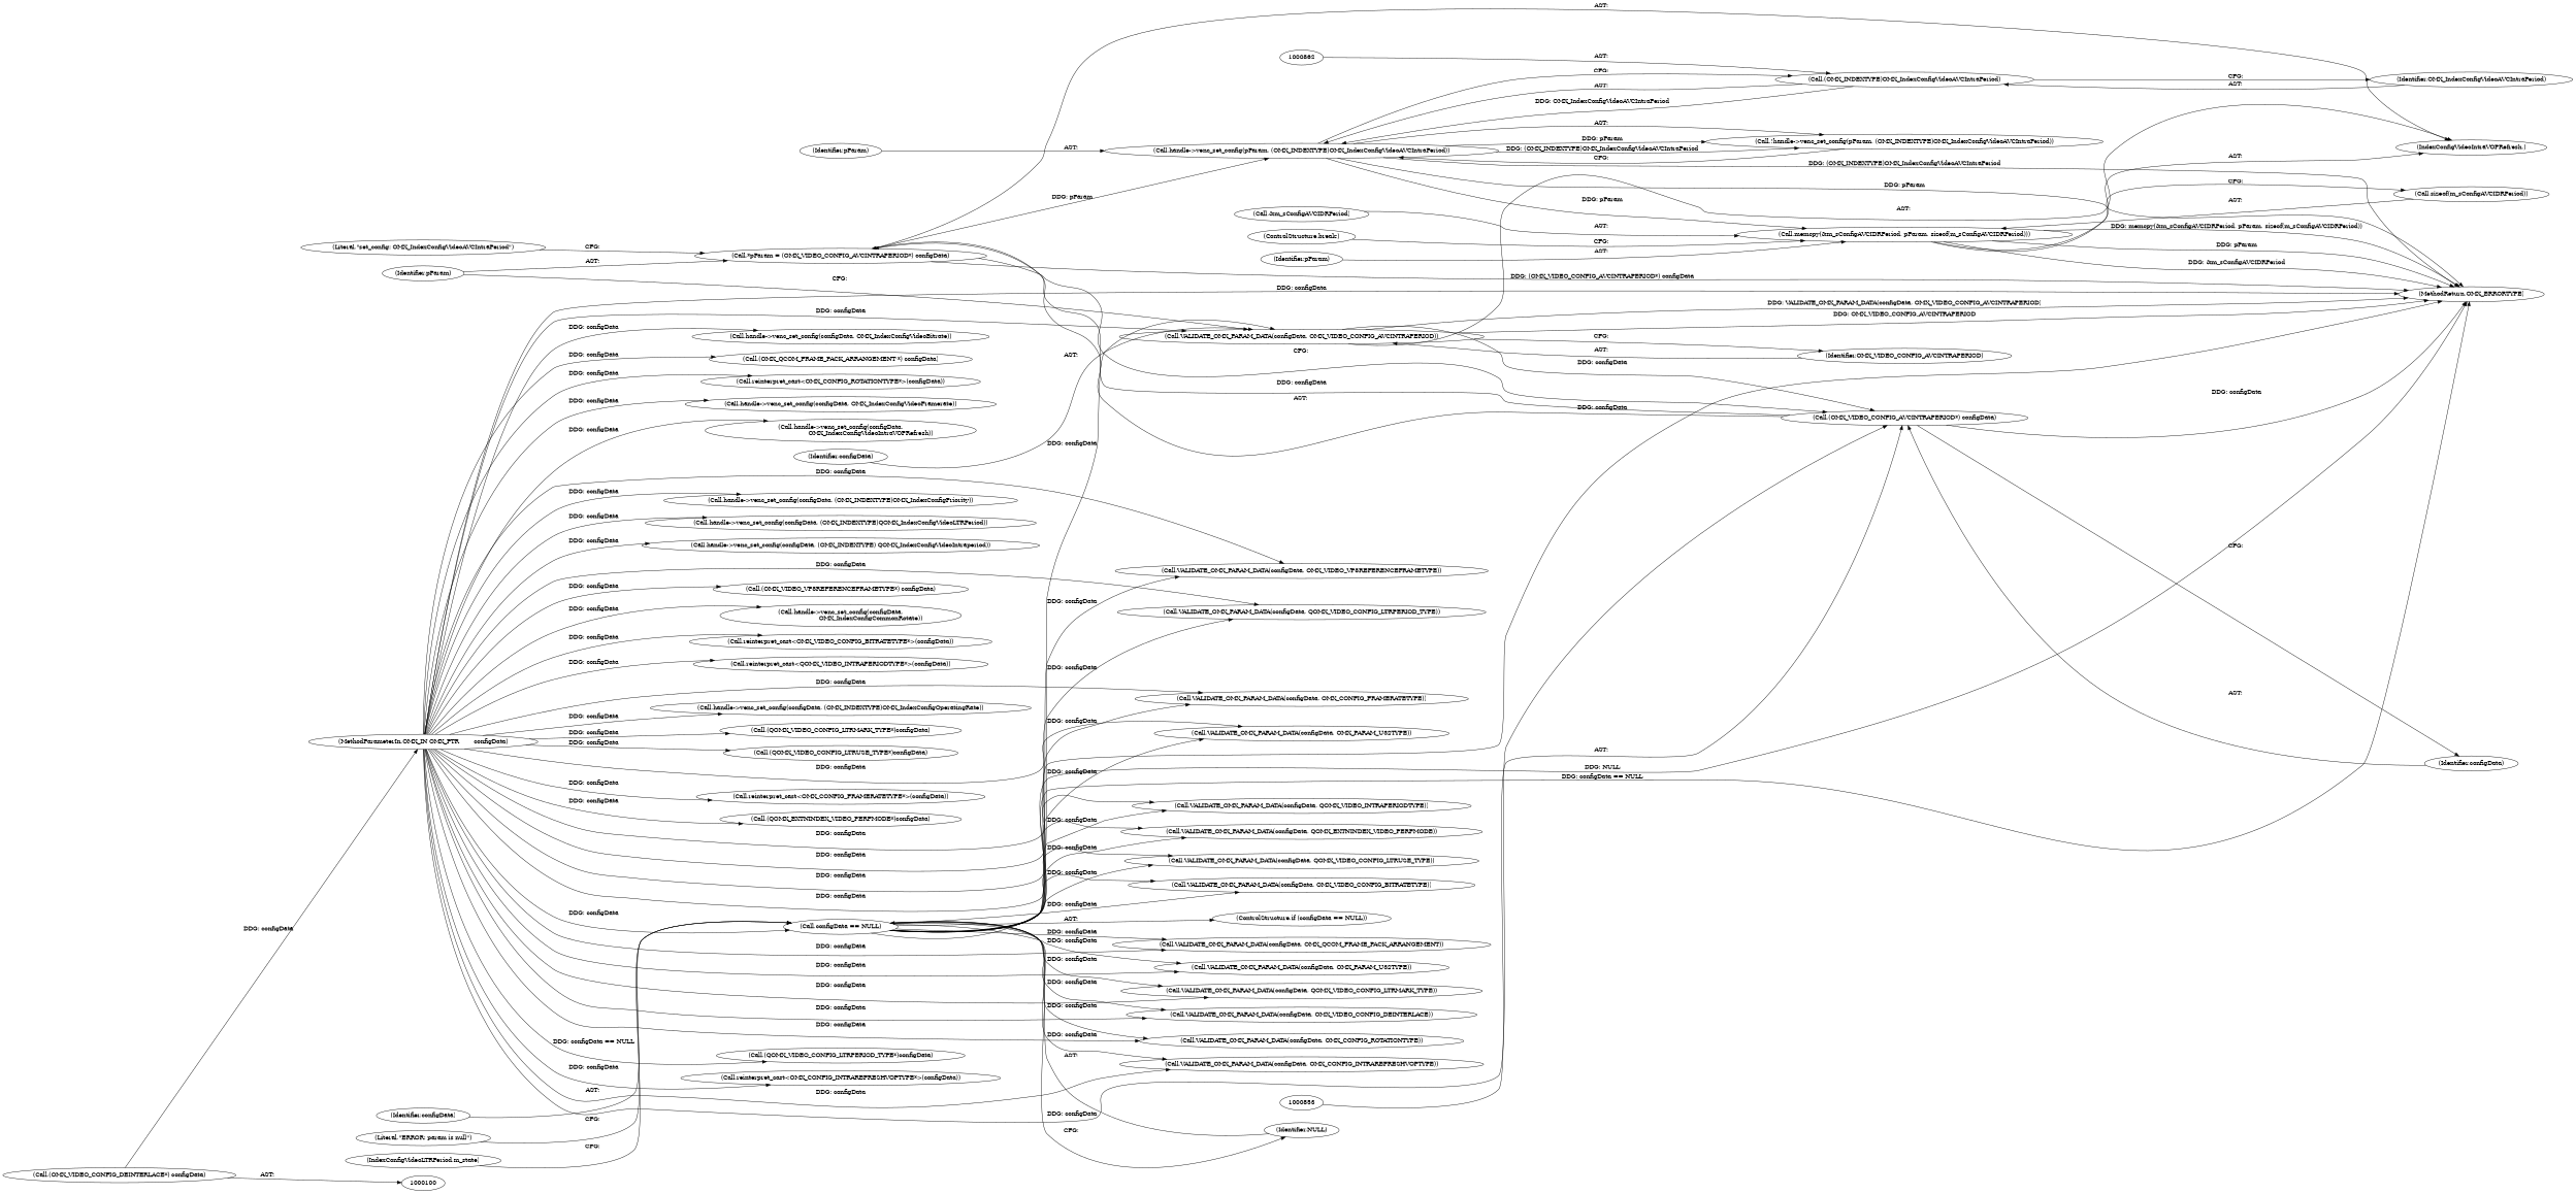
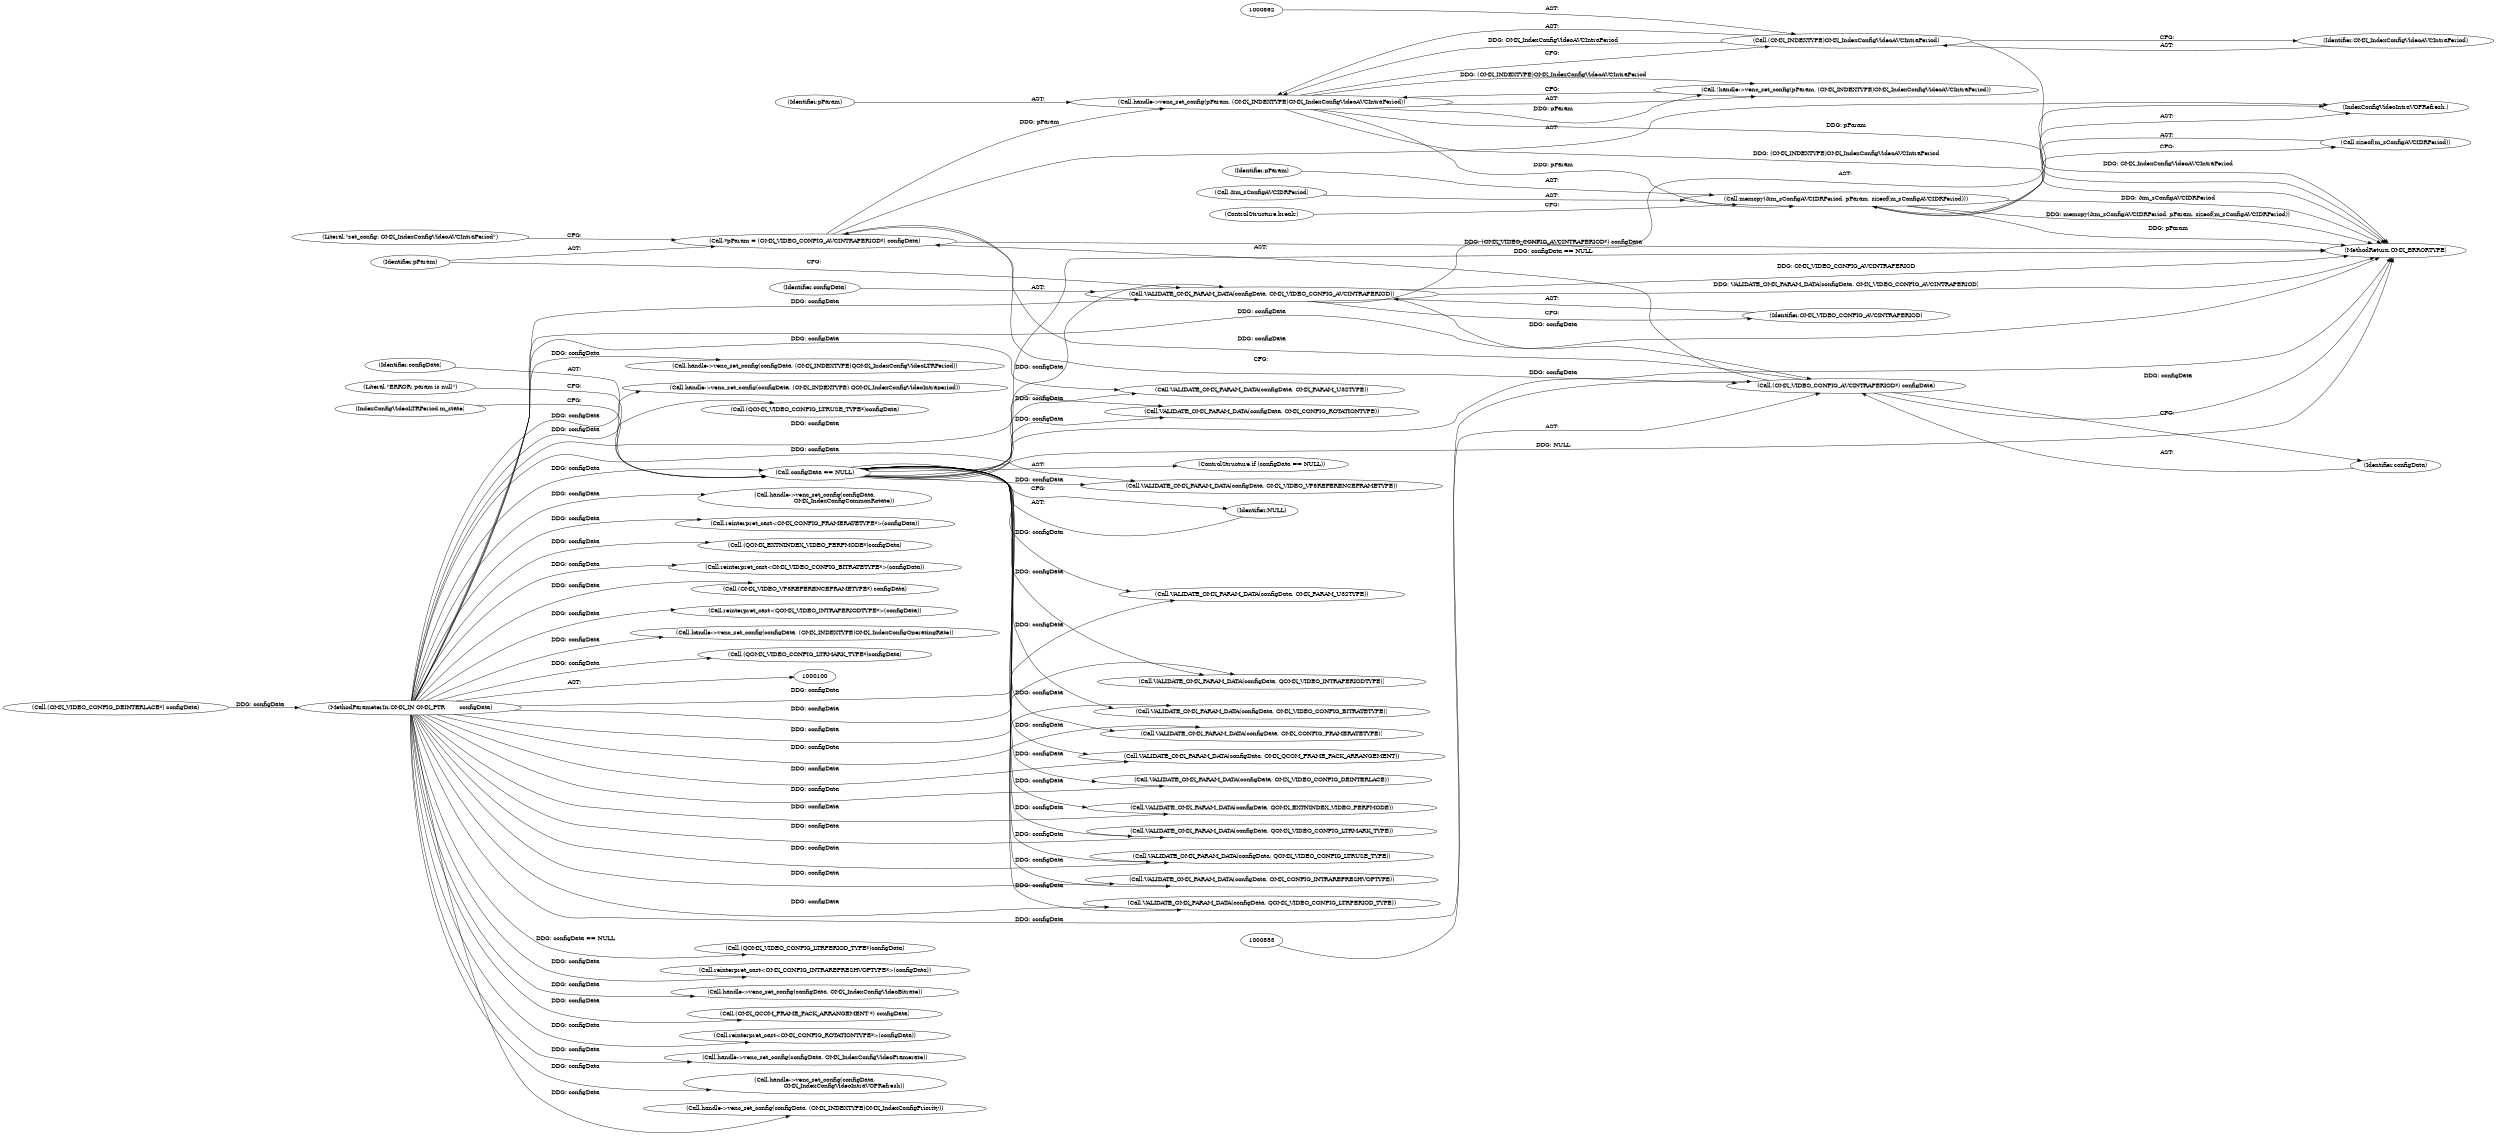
  digraph {
    rankdir=LR
    n1 [label="(Call,memcpy(&m_sConfigAVCIDRPeriod, pParam, sizeof(m_sConfigAVCIDRPeriod)))"]
    n2 [label="(MethodReturn,OMX_ERRORTYPE)"]
    n3 [label="(IndexConfigVideoIntraVOPRefresh,)"]
    n4 [label="(Call,sizeof(m_sConfigAVCIDRPeriod))"]
    n5 [label="(Call,handle->venc_set_config(pParam, (OMX_INDEXTYPE)OMX_IndexConfigVideoAVCIntraPeriod))"]
    n6 [label="(Call,(OMX_INDEXTYPE)OMX_IndexConfigVideoAVCIntraPeriod)"]
    n7 [label="(Call,!handle->venc_set_config(pParam, (OMX_INDEXTYPE)OMX_IndexConfigVideoAVCIntraPeriod))"]
    n8 [label="(Identifier,OMX_IndexConfigVideoAVCIntraPeriod)"]
    n9 [label="(Call,*pParam = (OMX_VIDEO_CONFIG_AVCINTRAPERIOD*) configData)"]
    n10 [label="(Call,(OMX_VIDEO_CONFIG_AVCINTRAPERIOD*) configData)"]
    n11 [label="(Identifier,configData)"]
    n12 [label="(Call,VALIDATE_OMX_PARAM_DATA(configData, OMX_VIDEO_CONFIG_AVCINTRAPERIOD))"]
    n13 [label="(Identifier,OMX_VIDEO_CONFIG_AVCINTRAPERIOD)"]
    n14 [label="(Call,configData == NULL)"]
    n15 [label="(Call,VALIDATE_OMX_PARAM_DATA(configData, OMX_PARAM_U32TYPE))"]
    n16 [label="(Call,VALIDATE_OMX_PARAM_DATA(configData, OMX_CONFIG_FRAMERATETYPE))"]
    n17 [label="(Call,VALIDATE_OMX_PARAM_DATA(configData, OMX_VIDEO_CONFIG_DEINTERLACE))"]
    n18 [label="(Call,VALIDATE_OMX_PARAM_DATA(configData, QOMX_VIDEO_CONFIG_LTRUSE_TYPE))"]
    n19 [label="(Call,VALIDATE_OMX_PARAM_DATA(configData, OMX_CONFIG_INTRAREFRESHVOPTYPE))"]
    n20 [label="(Call,VALIDATE_OMX_PARAM_DATA(configData, QOMX_VIDEO_CONFIG_LTRPERIOD_TYPE))"]
    n21 [label="(Call,VALIDATE_OMX_PARAM_DATA(configData, OMX_CONFIG_ROTATIONTYPE))"]
    n22 [label="(Call,VALIDATE_OMX_PARAM_DATA(configData, QOMX_VIDEO_INTRAPERIODTYPE))"]
    n23 [label="(Identifier,NULL)"]
    n24 [label="(Call,VALIDATE_OMX_PARAM_DATA(configData, OMX_VIDEO_CONFIG_BITRATETYPE))"]
    n25 [label="(Call,VALIDATE_OMX_PARAM_DATA(configData, OMX_QCOM_FRAME_PACK_ARRANGEMENT))"]
    n26 [label="(ControlStructure,if (configData == NULL))"]
    n27 [label="(Call,VALIDATE_OMX_PARAM_DATA(configData, OMX_VIDEO_VP8REFERENCEFRAMETYPE))"]
    n28 [label="(Call,VALIDATE_OMX_PARAM_DATA(configData, QOMX_EXTNINDEX_VIDEO_PERFMODE))"]
    n29 [label="(Call,VALIDATE_OMX_PARAM_DATA(configData, QOMX_VIDEO_CONFIG_LTRMARK_TYPE))"]
    n30 [label="(Call,VALIDATE_OMX_PARAM_DATA(configData, OMX_PARAM_U32TYPE))"]
    n31 [label="(MethodParameterIn,OMX_IN OMX_PTR        configData)"]
    n32 [label="(Call,(QOMX_VIDEO_CONFIG_LTRPERIOD_TYPE*)configData)"]
    n33 [label="(Call,reinterpret_cast<OMX_CONFIG_INTRAREFRESHVOPTYPE*>(configData))"]
    n34 [label="(Call,handle->venc_set_config(configData, OMX_IndexConfigVideoBitrate))"]
    n35 [label="(Call,(OMX_QCOM_FRAME_PACK_ARRANGEMENT *) configData)"]
    n36 [label="(Call,reinterpret_cast<OMX_CONFIG_ROTATIONTYPE*>(configData))"]
    n37 [label="(Call,handle->venc_set_config(configData, OMX_IndexConfigVideoFramerate))"]
    n38 [label="(Call,handle->venc_set_config(configData,\n                                OMX_IndexConfigVideoIntraVOPRefresh))"]
    n39 [label="(Call,handle->venc_set_config(configData, (OMX_INDEXTYPE)OMX_IndexConfigPriority))"]
    n40 [label="(Call,handle->venc_set_config(configData, (OMX_INDEXTYPE)QOMX_IndexConfigVideoLTRPeriod))"]
    n41 [label="(Call,handle->venc_set_config(configData, (OMX_INDEXTYPE) QOMX_IndexConfigVideoIntraperiod))"]
    n42 [label="(Call,(QOMX_VIDEO_CONFIG_LTRUSE_TYPE*)configData)"]
    n43 [label="(Call,reinterpret_cast<OMX_CONFIG_FRAMERATETYPE*>(configData))"]
    n44 [label="(Call,(QOMX_EXTNINDEX_VIDEO_PERFMODE*)configData)"]
    n45 [label="(Call,(OMX_VIDEO_VP8REFERENCEFRAMETYPE*) configData)"]
    n46 [label="(Call,handle->venc_set_config(configData,\n                                OMX_IndexConfigCommonRotate))"]
    n47 [label="(Call,reinterpret_cast<OMX_VIDEO_CONFIG_BITRATETYPE*>(configData))"]
    n48 [label="(Call,reinterpret_cast<QOMX_VIDEO_INTRAPERIODTYPE*>(configData))"]
    n49 [label="(Call,handle->venc_set_config(configData, (OMX_INDEXTYPE)OMX_IndexConfigOperatingRate))"]
    n50 [label="(Call,(QOMX_VIDEO_CONFIG_LTRMARK_TYPE*)configData)"]
    1000100
    n52 [label="(Call,(OMX_VIDEO_CONFIG_DEINTERLACE*) configData)"]
    n53 [label="(Identifier,configData)"]
    n54 [label="(Identifier,pParam)"]
    n55 [label="(Literal,\"ERROR: param is null\")"]
    n56 [label="(Identifier,configData)"]
    n57 [label="(IndexConfigVideoLTRPeriod,m_state)"]
    n58 [label="(Literal,\"set_config: OMX_IndexConfigVideoAVCIntraPeriod\")"]
    n59 [label="(Call,&m_sConfigAVCIDRPeriod)"]
    n60 [label="(ControlStructure,break;)"]
    n61 [label="(Identifier,pParam)"]
    n62 [label="(Identifier,pParam)"]
    1000853
    1000862
    n1 -> n2 [label="DDG: pParam"]
    n1 -> n2 [label="DDG: &m_sConfigAVCIDRPeriod"]
    n1 -> n2 [label="DDG: memcpy(&m_sConfigAVCIDRPeriod, pParam, sizeof(m_sConfigAVCIDRPeriod))"]
    n1 -> n3 [label="AST: "]
    n1 -> n4 [label="CFG: "]
    n4 -> n1 [label="AST: "]
    n5 -> n1 [label="DDG: pParam"]
    n5 -> n2 [label="DDG: pParam"]
    n5 -> n2 [label="DDG: (OMX_INDEXTYPE)OMX_IndexConfigVideoAVCIntraPeriod"]
    n5 -> n6 [label="CFG: "]
    n5 -> n7 [label="AST: "]
    n5 -> n7 [label="DDG: pParam"]
    n5 -> n7 [label="DDG: (OMX_INDEXTYPE)OMX_IndexConfigVideoAVCIntraPeriod"]
+   n6 -> n2 [label="DDG: OMX_IndexConfigVideoAVCIntraPeriod"]
    n6 -> n5 [label="AST: "]
    n6 -> n5 [label="DDG: OMX_IndexConfigVideoAVCIntraPeriod"]
    n6 -> n8 [label="CFG: "]
    n7 -> n5 [label="CFG: "]
    n8 -> n6 [label="AST: "]
    n9 -> n2 [label="DDG: (OMX_VIDEO_CONFIG_AVCINTRAPERIOD*) configData"]
    n9 -> n3 [label="AST: "]
    n9 -> n5 [label="DDG: pParam"]
    n9 -> n10 [label="CFG: "]
    n10 -> n2 [label="DDG: configData"]
    n10 -> n9 [label="AST: "]
    n10 -> n9 [label="DDG: configData"]
    n10 -> n11 [label="CFG: "]
    n11 -> n10 [label="AST: "]
    n12 -> n2 [label="DDG: VALIDATE_OMX_PARAM_DATA(configData, OMX_VIDEO_CONFIG_AVCINTRAPERIOD)"]
    n12 -> n2 [label="DDG: OMX_VIDEO_CONFIG_AVCINTRAPERIOD"]
    n12 -> n3 [label="AST: "]
    n12 -> n10 [label="DDG: configData"]
    n12 -> n13 [label="CFG: "]
    n13 -> n12 [label="AST: "]
    n14 -> n2 [label="DDG: configData"]
    n14 -> n2 [label="DDG: NULL"]
    n14 -> n2 [label="DDG: configData == NULL"]
    n14 -> n12 [label="DDG: configData"]
    n14 -> n15 [label="DDG: configData"]
    n14 -> n16 [label="DDG: configData"]
    n14 -> n17 [label="DDG: configData"]
    n14 -> n18 [label="DDG: configData"]
    n14 -> n19 [label="DDG: configData"]
    n14 -> n20 [label="DDG: configData"]
    n14 -> n21 [label="DDG: configData"]
    n14 -> n22 [label="DDG: configData"]
    n14 -> n23 [label="CFG: "]
    n14 -> n24 [label="DDG: configData"]
    n14 -> n25 [label="DDG: configData"]
    n14 -> n26 [label="AST: "]
    n14 -> n27 [label="DDG: configData"]
    n14 -> n28 [label="DDG: configData"]
    n14 -> n29 [label="DDG: configData"]
    n14 -> n30 [label="DDG: configData"]
    n23 -> n14 [label="AST: "]
    n31 -> n2 [label="DDG: configData"]
    n31 -> n10 [label="DDG: configData"]
    n31 -> n12 [label="DDG: configData"]
    n31 -> n14 [label="DDG: configData"]
    n31 -> n15 [label="DDG: configData"]
    n31 -> n16 [label="DDG: configData"]
    n31 -> n17 [label="DDG: configData"]
    n31 -> n18 [label="DDG: configData"]
    n31 -> n19 [label="DDG: configData"]
    n31 -> n20 [label="DDG: configData"]
    n31 -> n21 [label="DDG: configData"]
    n31 -> n22 [label="DDG: configData"]
    n31 -> n24 [label="DDG: configData"]
    n31 -> n25 [label="DDG: configData"]
    n31 -> n27 [label="DDG: configData"]
    n31 -> n28 [label="DDG: configData"]
    n31 -> n29 [label="DDG: configData"]
    n31 -> n30 [label="DDG: configData"]
    n31 -> n32 [label="DDG: configData == NULL"]
    n31 -> n33 [label="DDG: configData"]
    n31 -> n34 [label="DDG: configData"]
    n31 -> n35 [label="DDG: configData"]
    n31 -> n36 [label="DDG: configData"]
    n31 -> n37 [label="DDG: configData"]
    n31 -> n38 [label="DDG: configData"]
    n31 -> n39 [label="DDG: configData"]
    n31 -> n40 [label="DDG: configData"]
    n31 -> n41 [label="DDG: configData"]
    n31 -> n42 [label="DDG: configData"]
    n31 -> n43 [label="DDG: configData"]
    n31 -> n44 [label="DDG: configData"]
    n31 -> n45 [label="DDG: configData"]
    n31 -> n46 [label="DDG: configData"]
    n31 -> n47 [label="DDG: configData"]
    n31 -> n48 [label="DDG: configData"]
    n31 -> n49 [label="DDG: configData"]
    n31 -> n50 [label="DDG: configData"]
-   n52 -> 1000100 [label="AST: "]
+   n31 -> 1000100 [label="AST: "]
    n52 -> n31 [label="DDG: configData"]
    n53 -> n14 [label="AST: "]
    n54 -> n1 [label="AST: "]
    n55 -> n14 [label="CFG: "]
    n56 -> n12 [label="AST: "]
    n57 -> n14 [label="CFG: "]
    n58 -> n9 [label="CFG: "]
    n59 -> n1 [label="AST: "]
    n60 -> n1 [label="CFG: "]
    n61 -> n9 [label="AST: "]
    n61 -> n12 [label="CFG: "]
    n62 -> n5 [label="AST: "]
    1000853 -> n10 [label="AST: "]
    1000862 -> n6 [label="AST: "]
  }
